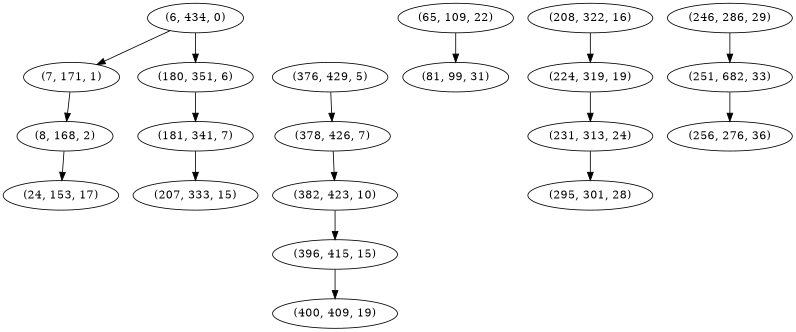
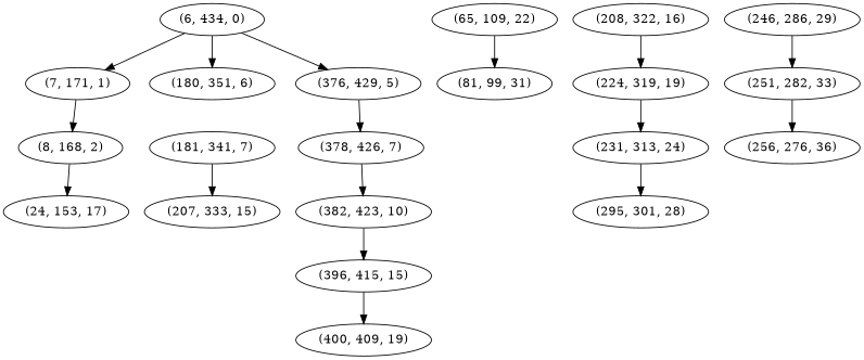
  digraph {
    "(6, 434, 0)"
    "(7, 171, 1)"
    "(180, 351, 6)"
    "(376, 429, 5)"
    "(8, 168, 2)"
    "(181, 341, 7)"
    "(378, 426, 7)"
    "(24, 153, 17)"
    "(65, 109, 22)"
    "(81, 99, 31)"
    "(207, 333, 15)"
    "(208, 322, 16)"
    "(224, 319, 19)"
    "(231, 313, 24)"
    "(295, 301, 28)"
    "(246, 286, 29)"
-   "(251, 282, 33)" [label="(251, 682, 33)"]
+   "(251, 282, 33)"
    "(256, 276, 36)"
    "(382, 423, 10)"
    "(396, 415, 15)"
    "(400, 409, 19)"
    "(6, 434, 0)" -> "(7, 171, 1)"
    "(6, 434, 0)" -> "(180, 351, 6)"
+   "(6, 434, 0)" -> "(376, 429, 5)"
    "(7, 171, 1)" -> "(8, 168, 2)"
-   "(180, 351, 6)" -> "(181, 341, 7)"
    "(376, 429, 5)" -> "(378, 426, 7)"
    "(8, 168, 2)" -> "(24, 153, 17)"
    "(181, 341, 7)" -> "(207, 333, 15)"
    "(378, 426, 7)" -> "(382, 423, 10)"
    "(65, 109, 22)" -> "(81, 99, 31)"
    "(208, 322, 16)" -> "(224, 319, 19)"
    "(224, 319, 19)" -> "(231, 313, 24)"
    "(231, 313, 24)" -> "(295, 301, 28)"
    "(246, 286, 29)" -> "(251, 282, 33)"
    "(251, 282, 33)" -> "(256, 276, 36)"
    "(382, 423, 10)" -> "(396, 415, 15)"
    "(396, 415, 15)" -> "(400, 409, 19)"
  }
